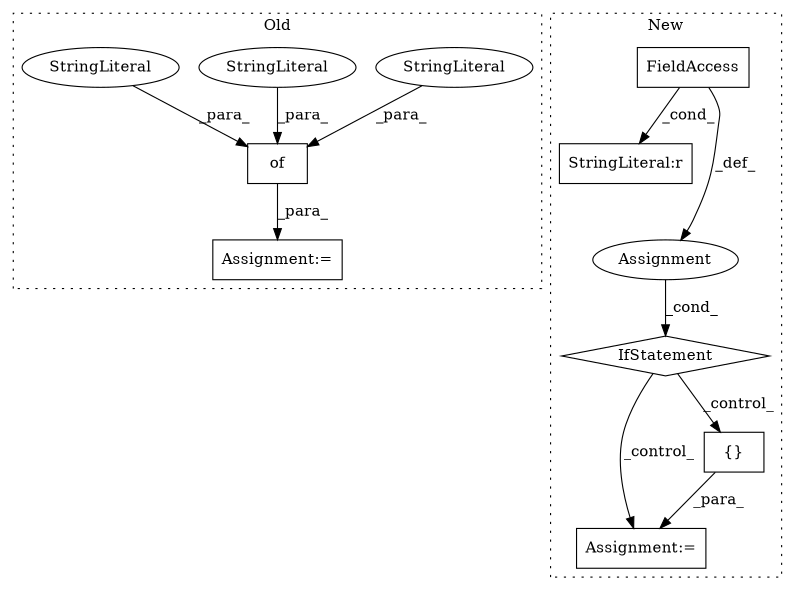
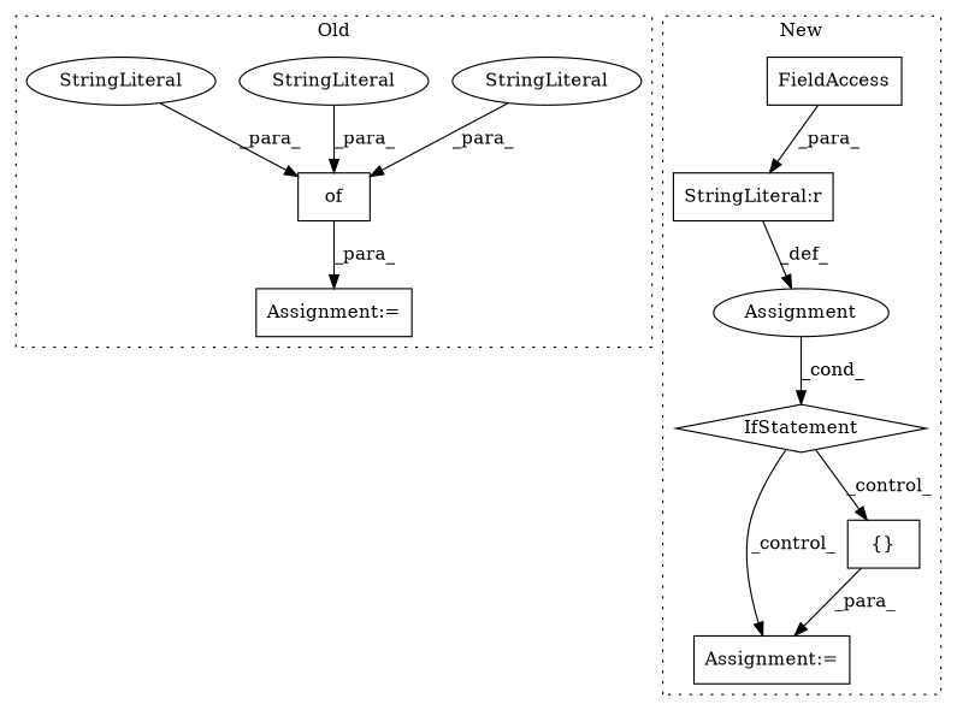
  digraph {
    node [a=45 l=1 shape=box]
    n1 [a=32 l="3,1" label=of s="1907,1984"]
    n2 [a=7 label="Assignment:=" s=1902]
    n3 [l=14 label=StringLiteral s=1960 shape=ellipse]
    n4 [l=16 label=StringLiteral s=1931 shape=ellipse]
    n5 [l=12 label=StringLiteral s=1910 shape=ellipse]
    n6 [a=25 l="4,2" label=IfStatement s="1807,1870" shape=diamond]
    n7 [a=27 l=4 label="StringLiteral:r" s=1816]
    n8 [a=7 label="Assignment:=" s=2113]
    n9 [a=42 label=Assignment shape=ellipse l=""]
    n10 [a=22 l=4 label=FieldAccess s=1812]
    n11 [a=4 l=2 label="{}" s=2131]
    subgraph cluster_1 {
      label=Old
      style=dotted
      n1
      n2
      n3
      n4
      n5
    }
    subgraph cluster_2 {
      label=New
      style=dotted
      n6
      n7
      n8
      n9
      n10
      n11
    }
    n1 -> n2 [label=_para_]
    n3 -> n1 [label=_para_]
    n4 -> n1 [label=_para_]
    n5 -> n1 [label=_para_]
    n6 -> n8 [label=_control_]
    n6 -> n11 [label=_control_]
-   n10 -> n9 [label=_def_]
+   n7 -> n9 [label=_def_]
    n9 -> n6 [label=_cond_]
-   n10 -> n7 [label=_cond_]
+   n10 -> n7 [label=_para_]
    n11 -> n8 [label=_para_]
  }
